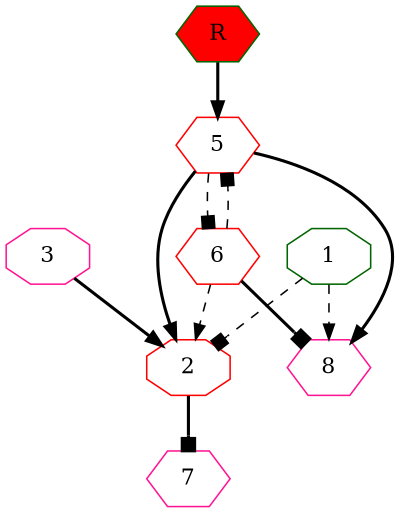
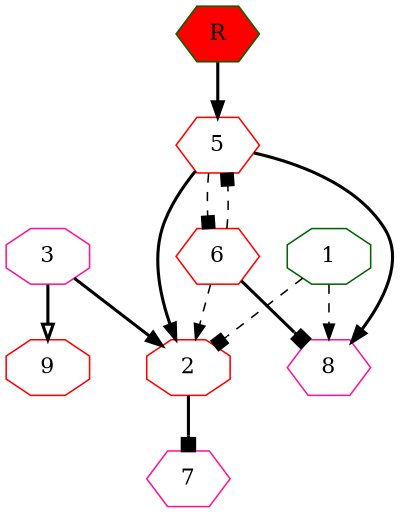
  digraph {
    node [color=red shape=hexagon]
    edge [arrowhead=normal style=bold]
    1 [color=darkgreen shape=octagon]
    2 [shape=octagon]
    8 [color=deeppink]
    7 [color=deeppink]
    3 [color=deeppink shape=octagon]
+   9 [shape=octagon]
    5
    6
    R [color=darkgreen fillcolor="#ff0000" style=filled]
    1 -> 2 [arrowhead=box style=dashed]
    1 -> 8 [style=dashed]
    2 -> 7 [arrowhead=box]
    3 -> 2
+   3 -> 9 [arrowhead=onormal]
    5 -> 2
    5 -> 8
    5 -> 6 [arrowhead=box style=dashed]
    6 -> 2 [style=dashed]
    6 -> 8 [arrowhead=box]
    6 -> 5 [arrowhead=box style=dashed]
    R -> 5
  }
